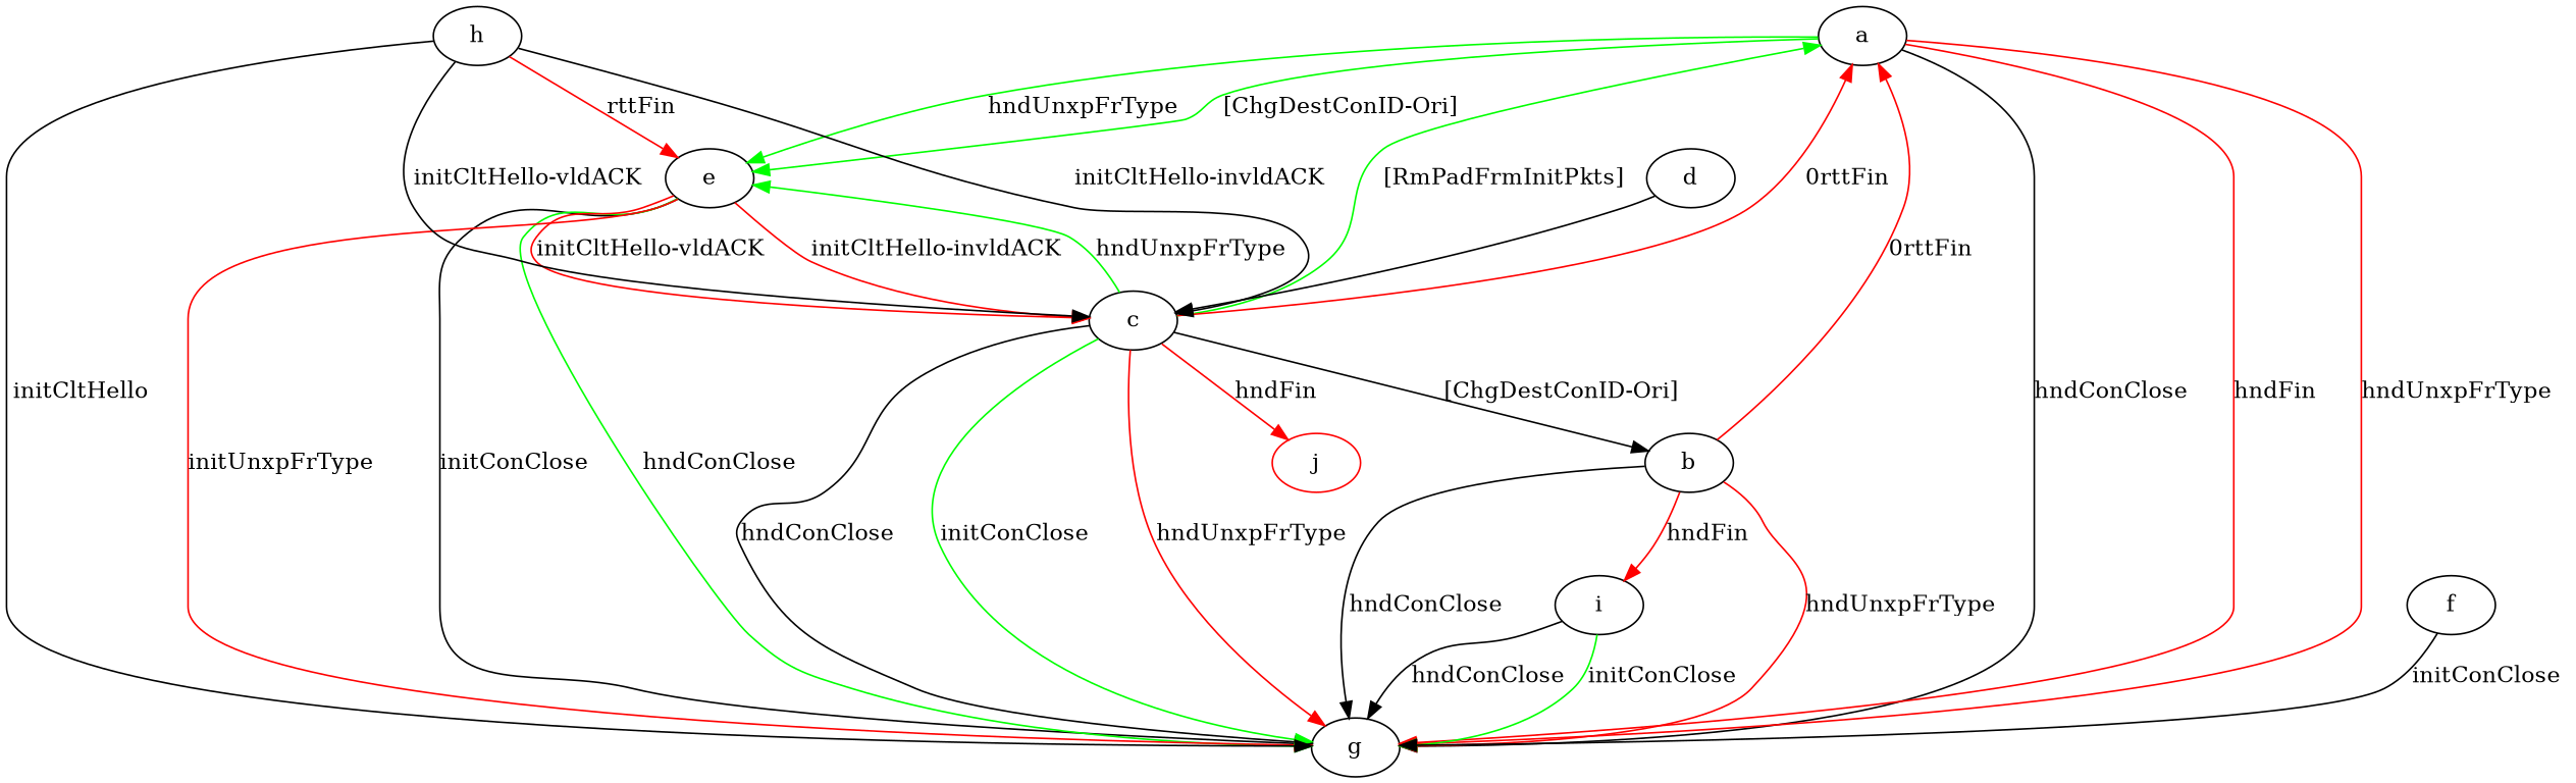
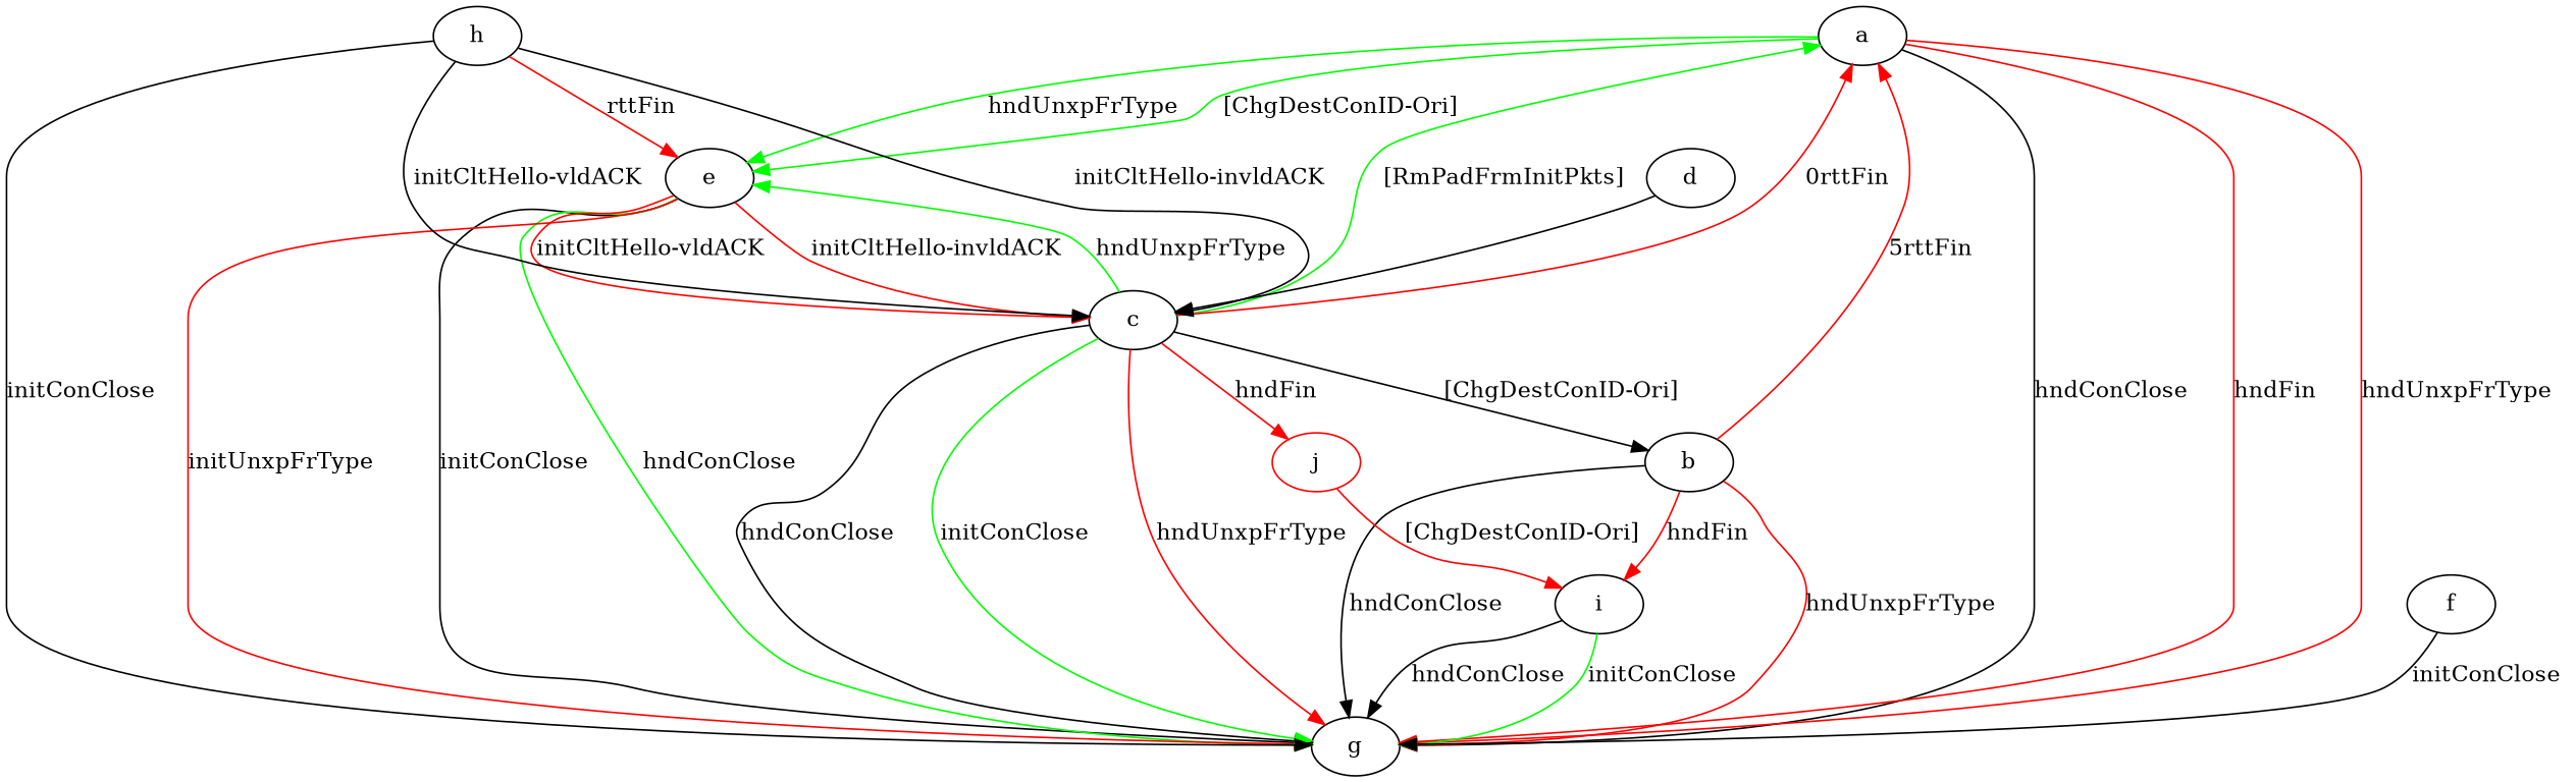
  digraph {
    edge [color=red]
    a
    e
    g
    c
    b
    j [color=red]
    i
    d
    h
    f
    a -> e [color=green label="hndUnxpFrType "]
    a -> e [color=green label="[ChgDestConID-Ori] "]
    a -> g [label="hndConClose " color=""]
    a -> g [label="hndFin "]
    a -> g [label="hndUnxpFrType "]
    e -> g [label="initConClose " color=""]
    e -> g [color=green label="hndConClose "]
    e -> g [label="initUnxpFrType "]
    e -> c [label="initCltHello-vldACK "]
    e -> c [label="initCltHello-invldACK "]
    c -> a [color=green label="[RmPadFrmInitPkts] "]
    c -> a [label="0rttFin "]
    c -> e [color=green label="hndUnxpFrType "]
    c -> g [label="hndConClose " color=""]
    c -> g [color=green label="initConClose "]
    c -> g [label="hndUnxpFrType "]
    c -> b [label="[ChgDestConID-Ori] " color=""]
    c -> j [label="hndFin "]
-   b -> a [label="0rttFin "]
+   b -> a [label="5rttFin "]
    b -> g [label="hndConClose " color=""]
    b -> g [label="hndUnxpFrType "]
    b -> i [label="hndFin "]
+   j -> i [label="[ChgDestConID-Ori] "]
    i -> g [label="hndConClose " color=""]
    i -> g [color=green label="initConClose "]
    d -> c [color=""]
    h -> e [label="rttFin "]
-   h -> g [label="initCltHello " color=""]
+   h -> g [label="initConClose " color=""]
    h -> c [label="initCltHello-vldACK " color=""]
    h -> c [label="initCltHello-invldACK " color=""]
    f -> g [label="initConClose " color=""]
  }
